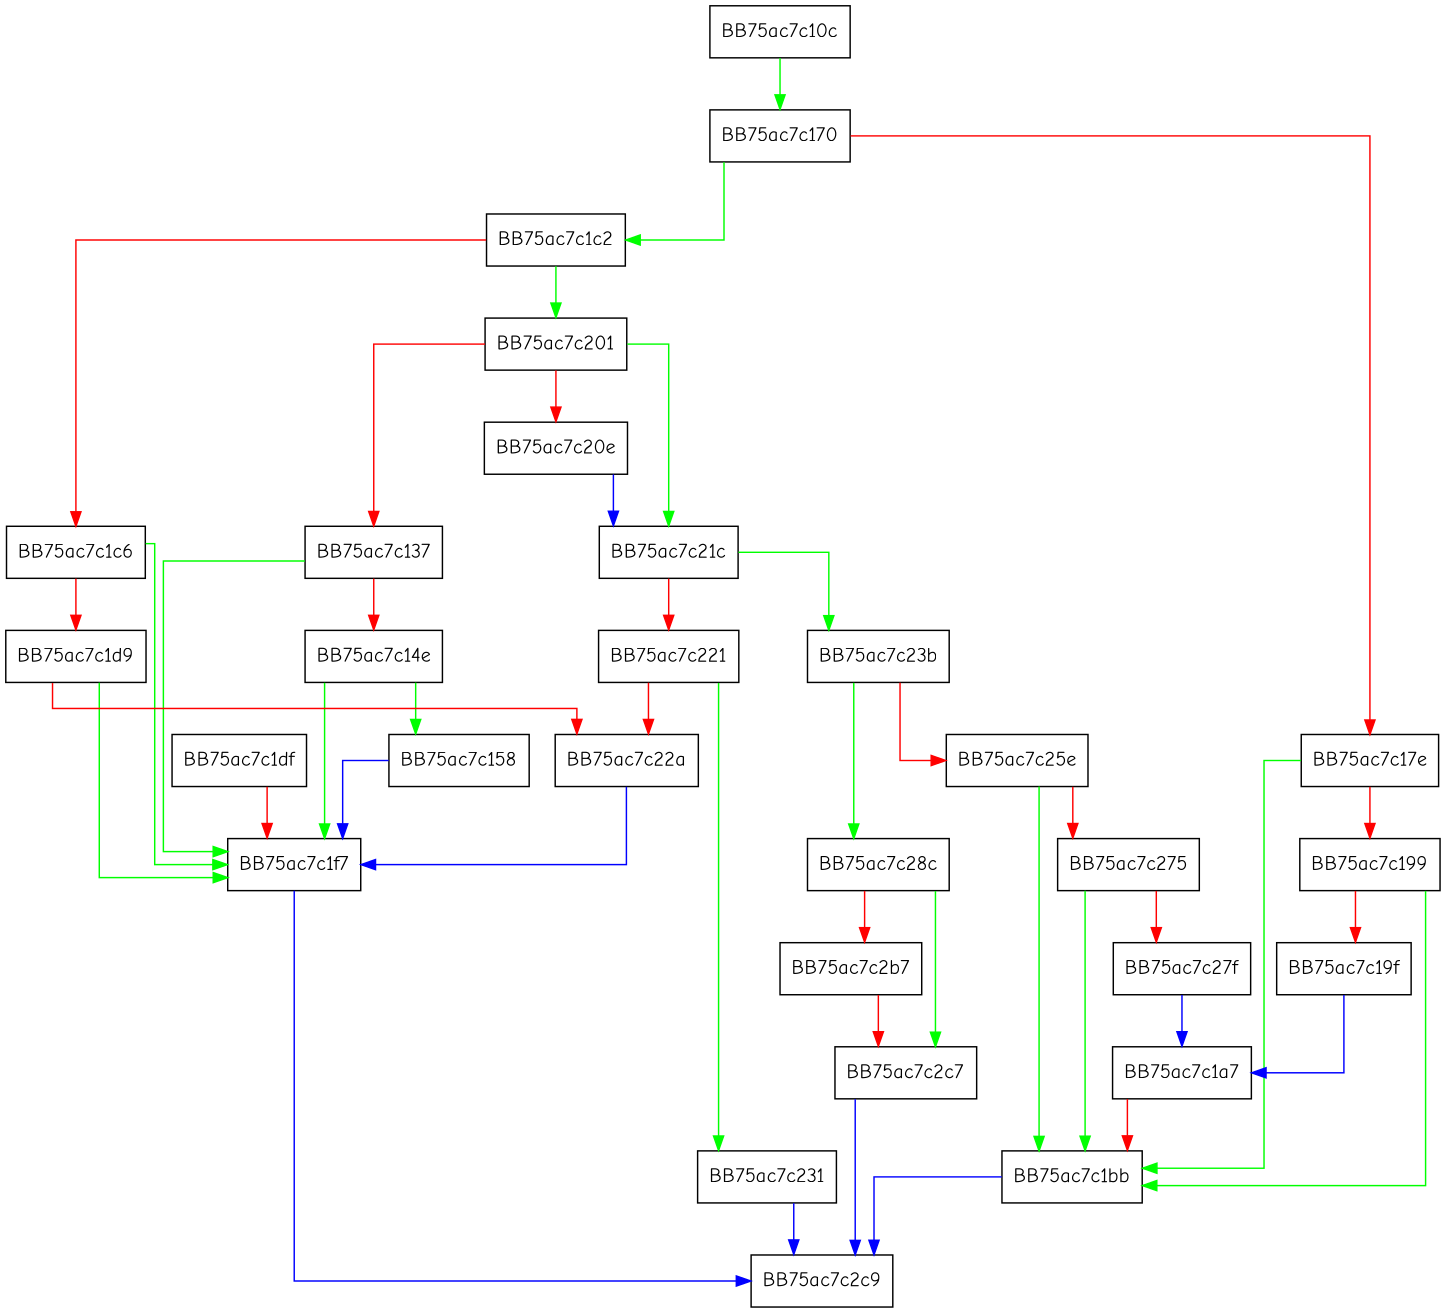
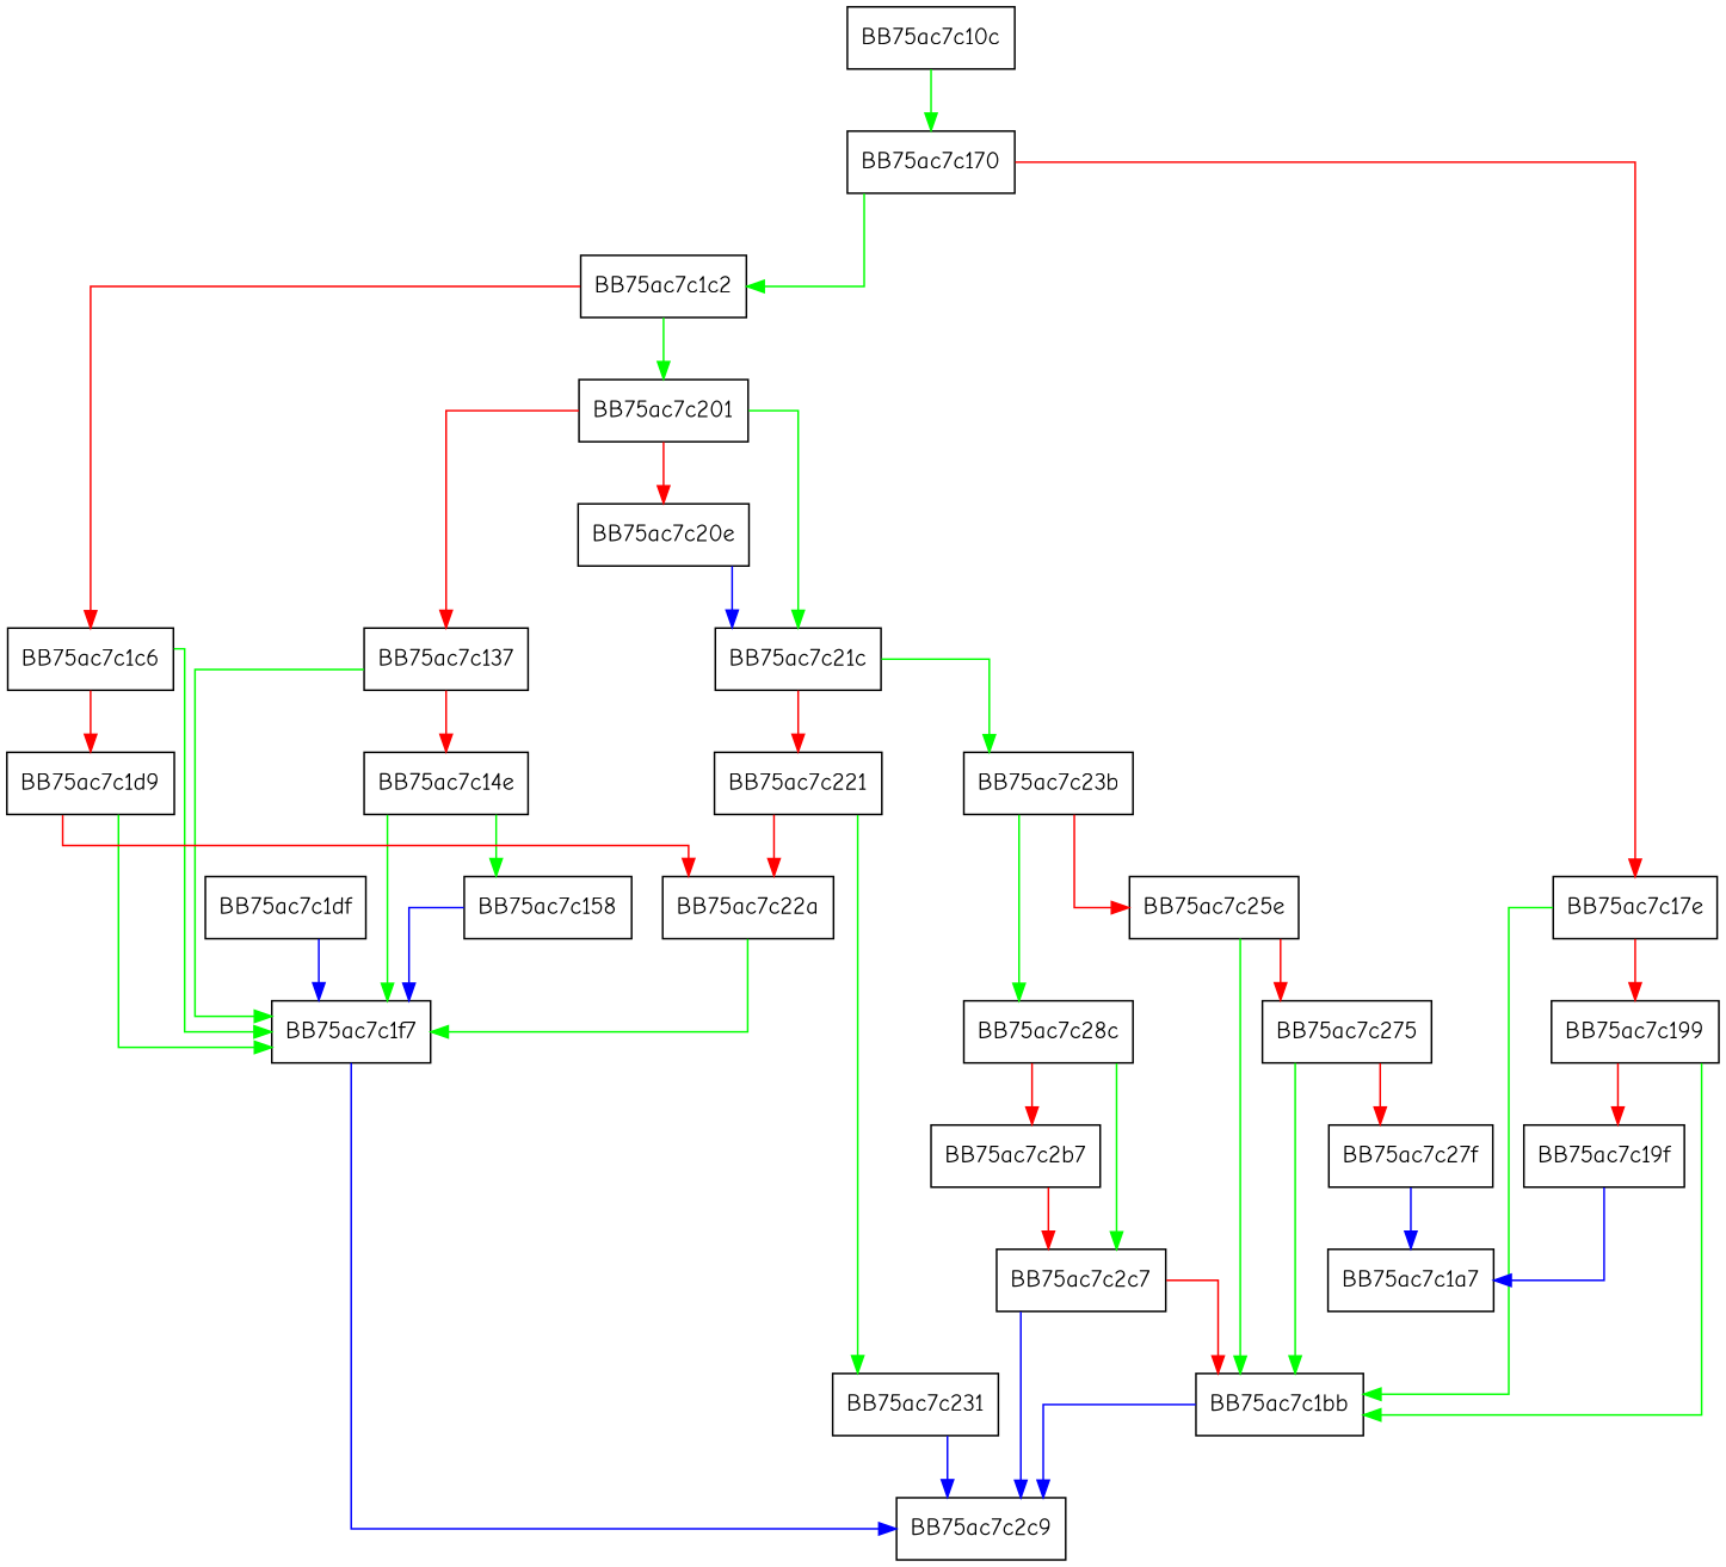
  digraph {
    fontname="Comic Neue"
    splines=ortho
    node [fontname="Comic Neue" shape=box]
    edge [color=red fontname="Comic Neue"]
    BB75ac7c10c
    BB75ac7c170
    BB75ac7c1c2
    BB75ac7c17e
    BB75ac7c137
    BB75ac7c1f7
    BB75ac7c14e
    BB75ac7c201
    BB75ac7c1c6
    BB75ac7c1bb
    BB75ac7c199
    BB75ac7c2c9
    BB75ac7c158
    BB75ac7c21c
    BB75ac7c20e
    BB75ac7c1d9
    BB75ac7c19f
    BB75ac7c1a7
    BB75ac7c23b
    BB75ac7c221
    BB75ac7c22a
    BB75ac7c1df
    BB75ac7c28c
    BB75ac7c25e
    BB75ac7c231
    BB75ac7c2c7
    BB75ac7c2b7
    BB75ac7c275
    BB75ac7c27f
    BB75ac7c10c -> BB75ac7c170 [color=green]
    BB75ac7c170 -> BB75ac7c1c2 [color=green]
    BB75ac7c170 -> BB75ac7c17e
    BB75ac7c1c2 -> BB75ac7c201 [color=green]
    BB75ac7c1c2 -> BB75ac7c1c6
    BB75ac7c17e -> BB75ac7c1bb [color=green]
    BB75ac7c17e -> BB75ac7c199
    BB75ac7c137 -> BB75ac7c1f7 [color=green]
    BB75ac7c137 -> BB75ac7c14e
    BB75ac7c1f7 -> BB75ac7c2c9 [color=blue]
    BB75ac7c14e -> BB75ac7c1f7 [color=green]
    BB75ac7c14e -> BB75ac7c158 [color=green]
    BB75ac7c201 -> BB75ac7c137
    BB75ac7c201 -> BB75ac7c21c [color=green]
    BB75ac7c201 -> BB75ac7c20e
    BB75ac7c1c6 -> BB75ac7c1f7 [color=green]
    BB75ac7c1c6 -> BB75ac7c1d9
    BB75ac7c1bb -> BB75ac7c2c9 [color=blue]
    BB75ac7c199 -> BB75ac7c1bb [color=green]
    BB75ac7c199 -> BB75ac7c19f
    BB75ac7c158 -> BB75ac7c1f7 [color=blue]
    BB75ac7c21c -> BB75ac7c23b [color=green]
    BB75ac7c21c -> BB75ac7c221
    BB75ac7c20e -> BB75ac7c21c [color=blue]
    BB75ac7c1d9 -> BB75ac7c1f7 [color=green]
    BB75ac7c1d9 -> BB75ac7c22a
    BB75ac7c19f -> BB75ac7c1a7 [color=blue]
-   BB75ac7c1a7 -> BB75ac7c1bb
+   BB75ac7c2c7 -> BB75ac7c1bb
    BB75ac7c23b -> BB75ac7c28c [color=green]
    BB75ac7c23b -> BB75ac7c25e
    BB75ac7c221 -> BB75ac7c22a
    BB75ac7c221 -> BB75ac7c231 [color=green]
-   BB75ac7c22a -> BB75ac7c1f7 [color=blue]
-   BB75ac7c1df -> BB75ac7c1f7
+   BB75ac7c22a -> BB75ac7c1f7 [color=green]
+   BB75ac7c1df -> BB75ac7c1f7 [color=blue]
    BB75ac7c28c -> BB75ac7c2c7 [color=green]
    BB75ac7c28c -> BB75ac7c2b7
    BB75ac7c25e -> BB75ac7c1bb [color=green]
    BB75ac7c25e -> BB75ac7c275
    BB75ac7c231 -> BB75ac7c2c9 [color=blue]
    BB75ac7c2c7 -> BB75ac7c2c9 [color=blue]
    BB75ac7c2b7 -> BB75ac7c2c7
    BB75ac7c275 -> BB75ac7c1bb [color=green]
    BB75ac7c275 -> BB75ac7c27f
    BB75ac7c27f -> BB75ac7c1a7 [color=blue]
  }
